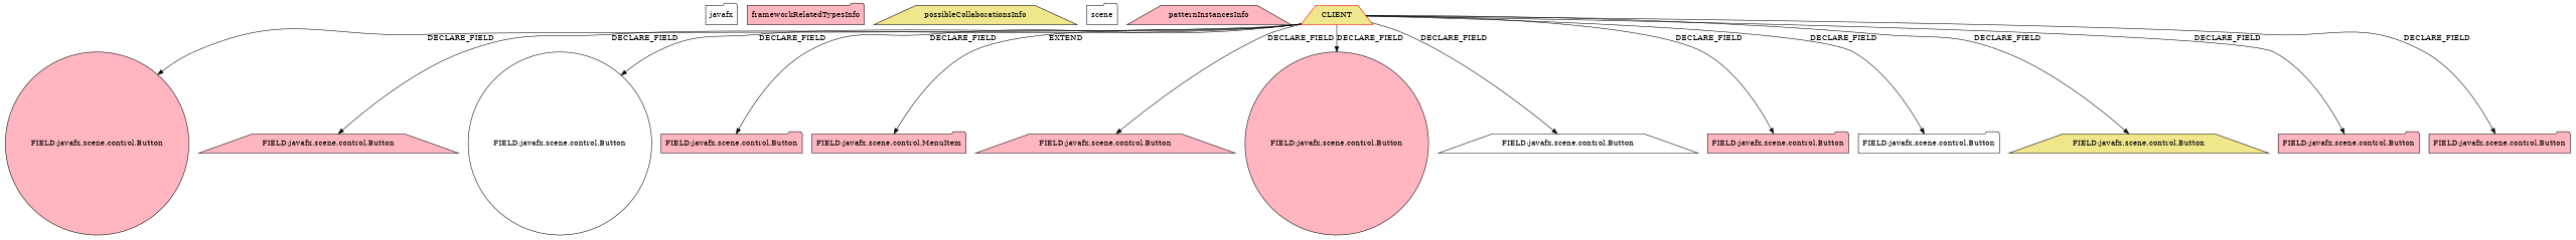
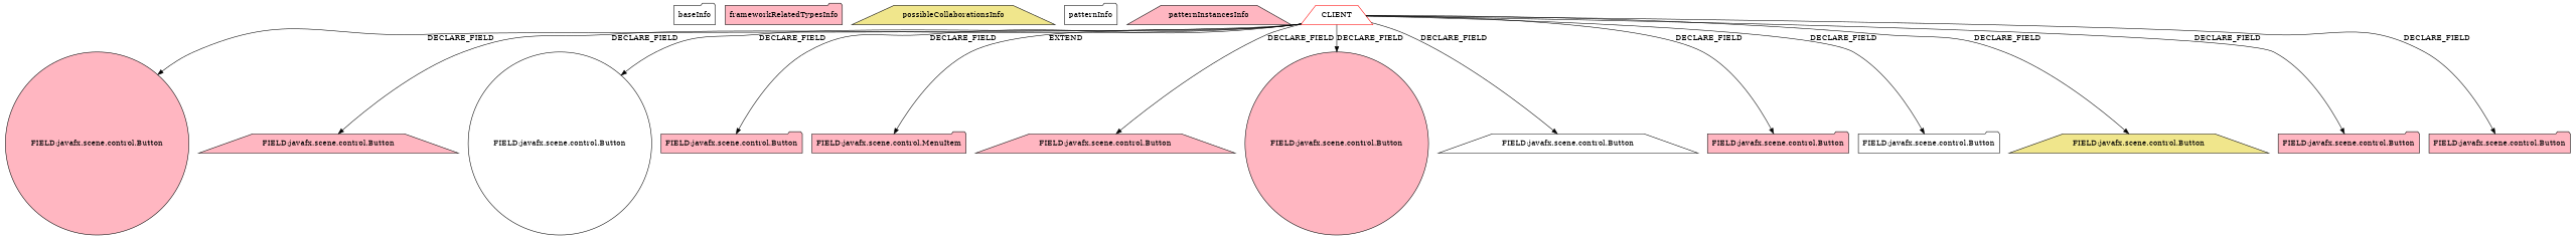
  digraph {
    node [fillcolor=lightpink shape=folder style=filled isFrameworkType=false vertexType=FIELD_DECLARATION]
-   baseInfo [category=pattern fillcolor=white graphId=355 isAnonymous=false possibleRelation=false label=javafx isFrameworkType="" vertexType=""]
+   baseInfo [category=pattern fillcolor=white graphId=355 isAnonymous=false possibleRelation=false isFrameworkType="" vertexType=""]
    frameworkRelatedTypesInfo [0="javafx.scene.layout.Pane" isFrameworkType="" vertexType=""]
    possibleCollaborationsInfo [fillcolor=khaki shape=trapezium isFrameworkType="" vertexType=""]
-   patternInfo [fillcolor=white frequency=2.0 patternRootClient=0 label=scene isFrameworkType="" vertexType=""]
+   patternInfo [fillcolor=white frequency=2.0 patternRootClient=0 isFrameworkType="" vertexType=""]
    patternInstancesInfo [0="weltensturm-milca~/weltensturm-milca/milca-master/src/milca/GUI.java~GUI~4747" 1="weltensturm-milca~/weltensturm-milca/milca-master/src/milca/GUIController.java~GUIController~4745" shape=trapezium isFrameworkType="" vertexType=""]
-   n6 [color=red fillcolor=khaki label=CLIENT shape=trapezium vertexType=ROOT_CLIENT_CLASS_DECLARATION]
+   n6 [color=red fillcolor=white label=CLIENT shape=trapezium vertexType=ROOT_CLIENT_CLASS_DECLARATION]
    n7 [label="FIELD:javafx.scene.control.Button" shape=circle]
    n8 [label="FIELD:javafx.scene.control.Button" shape=trapezium]
    n9 [fillcolor=white label="FIELD:javafx.scene.control.Button" shape=circle]
    n10 [label="FIELD:javafx.scene.control.Button"]
    n11 [label="FIELD:javafx.scene.control.MenuItem"]
    n12 [label="FIELD:javafx.scene.control.Button" shape=trapezium]
    n13 [label="FIELD:javafx.scene.control.Button" shape=circle]
    n14 [fillcolor=white label="FIELD:javafx.scene.control.Button" shape=trapezium]
    n15 [label="FIELD:javafx.scene.control.Button"]
    n16 [fillcolor=white label="FIELD:javafx.scene.control.Button"]
    n17 [fillcolor=khaki label="FIELD:javafx.scene.control.Button" shape=trapezium]
    n18 [label="FIELD:javafx.scene.control.Button"]
    n19 [label="FIELD:javafx.scene.control.Button"]
    n6 -> n7 [label=DECLARE_FIELD]
    n6 -> n8 [label=DECLARE_FIELD]
    n6 -> n9 [label=DECLARE_FIELD]
    n6 -> n10 [label=DECLARE_FIELD]
    n6 -> n11 [label=EXTEND]
    n6 -> n12 [label=DECLARE_FIELD]
    n6 -> n13 [label=DECLARE_FIELD]
    n6 -> n14 [label=DECLARE_FIELD]
    n6 -> n15 [label=DECLARE_FIELD]
    n6 -> n16 [label=DECLARE_FIELD]
    n6 -> n17 [label=DECLARE_FIELD]
    n6 -> n18 [label=DECLARE_FIELD]
    n6 -> n19 [label=DECLARE_FIELD]
  }
